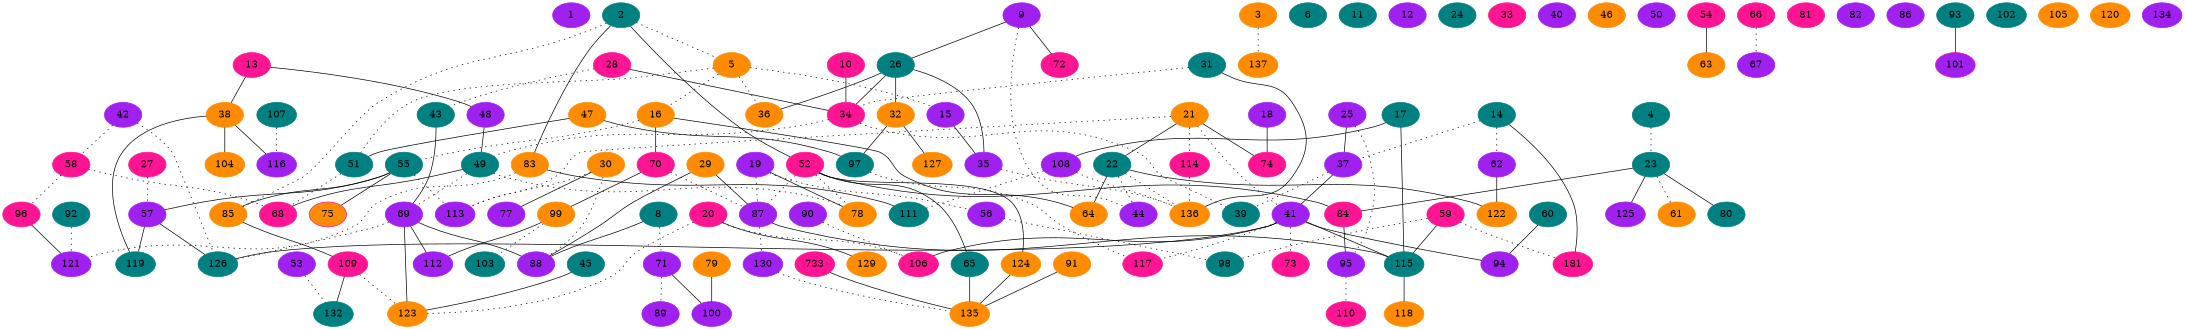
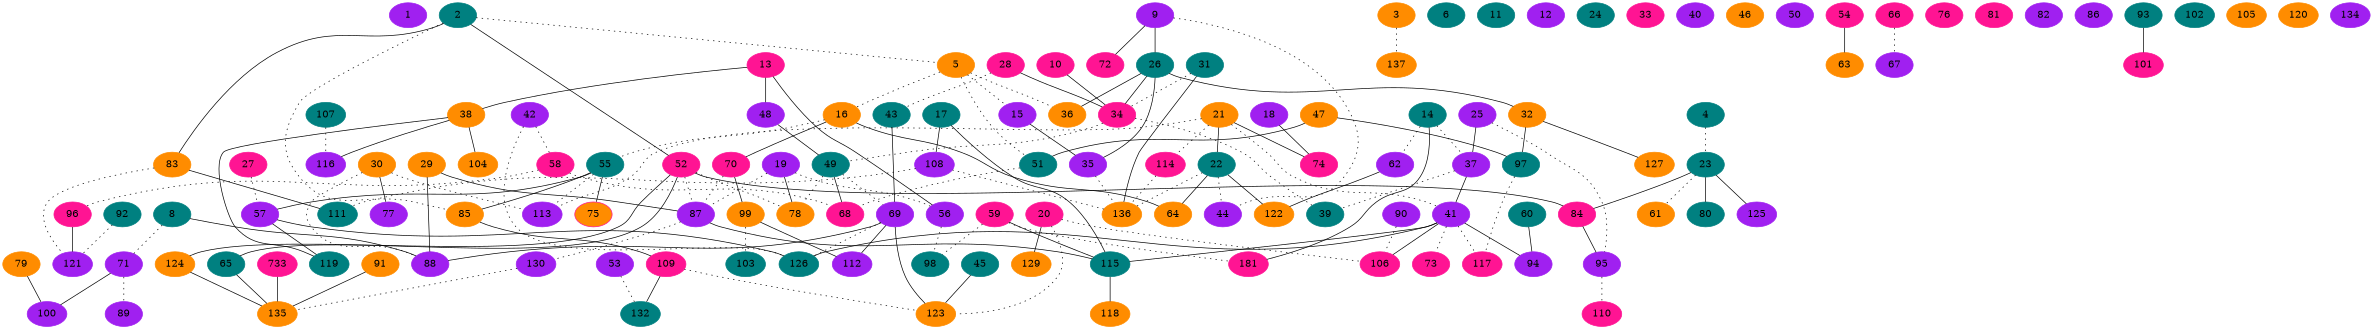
  graph {
    node [color=purple style=filled]
    edge [style=solid]
    1
    2 [color=teal]
    5 [color=darkorange]
    52 [color=deeppink]
    83 [color=darkorange]
    85 [color=darkorange]
    15
    16 [color=darkorange]
    36 [color=darkorange]
    51 [color=teal]
    78 [color=darkorange]
    87
    84 [color=deeppink]
    65 [color=teal]
    124 [color=darkorange]
    111 [color=teal]
    121
    109 [color=deeppink]
    3 [color=darkorange]
    137 [color=darkorange]
    4 [color=teal]
    23 [color=teal]
    61 [color=darkorange]
    80 [color=teal]
    125
    35
    55 [color=teal]
    64 [color=darkorange]
    70 [color=deeppink]
    68 [color=deeppink]
    6 [color=teal]
    43 [color=teal]
    69
    92 [color=teal]
    115 [color=teal]
    118 [color=darkorange]
    8 [color=teal]
    71
    88
    89
    100
    26 [color=teal]
    9
    44
    72 [color=deeppink]
    34 [color=deeppink]
    32 [color=darkorange]
    10 [color=deeppink]
    39 [color=teal]
    49 [color=teal]
    11 [color=teal]
    12
    13 [color=deeppink]
    38 [color=darkorange]
    48
    56
    104 [color=darkorange]
    116
    119 [color=teal]
    98 [color=teal]
    14 [color=teal]
    37
    62
    n64 [color=deeppink label=181]
    41
    122 [color=darkorange]
    136 [color=darkorange]
    113
    57
    75 [color=deeppink fillcolor=darkorange]
    99 [color=darkorange]
    17 [color=teal]
    108
    74 [color=deeppink]
    18
    19
    130
    20 [color=deeppink]
    106 [color=deeppink]
    123 [color=darkorange]
    129 [color=darkorange]
    21 [color=darkorange]
    22 [color=teal]
    114 [color=deeppink]
    73 [color=deeppink]
    94
    117 [color=deeppink]
    126 [color=teal]
    95
    24 [color=teal]
    25
    110 [color=deeppink]
    97 [color=teal]
    127 [color=darkorange]
    27 [color=deeppink]
    28 [color=deeppink]
    29 [color=darkorange]
    30 [color=darkorange]
    77
    31 [color=teal]
    33 [color=deeppink]
    40
    42
    58 [color=deeppink]
    96 [color=deeppink]
    112
    45 [color=teal]
    46 [color=darkorange]
    47 [color=darkorange]
    50
    135 [color=darkorange]
    132 [color=teal]
    53
    54 [color=deeppink]
    63 [color=darkorange]
    59 [color=deeppink]
    60 [color=teal]
    66 [color=deeppink]
    67
    103 [color=teal]
+   76 [color=deeppink]
    79 [color=darkorange]
    81 [color=deeppink]
    82
    86
    90
    91 [color=darkorange]
    93 [color=teal]
-   101 [color=deeppink fillcolor=purple]
+   101 [color=deeppink]
    102 [color=teal]
    105 [color=darkorange]
    107 [color=teal]
    120 [color=darkorange]
    n134 [color=deeppink label=733]
    134
    2 -- 5 [style=dotted]
    2 -- 52
    2 -- 83
    2 -- 85 [style=dotted]
    5 -- 15 [style=dotted]
    5 -- 16 [style=dotted]
    5 -- 36 [style=dotted]
    5 -- 51 [style=dotted]
    52 -- 78 [style=dotted]
    52 -- 87 [style=dotted]
    52 -- 84
    52 -- 65
    52 -- 124
    83 -- 111
    83 -- 121 [style=dotted]
    85 -- 109
    15 -- 35
    16 -- 55 [style=dotted]
    16 -- 64
    16 -- 70
    51 -- 68 [style=dotted]
    87 -- 115
    87 -- 130 [style=dotted]
    84 -- 95
    65 -- 135
    124 -- 135
    109 -- 123 [style=dotted]
    109 -- 132
    3 -- 137 [style=dotted]
    4 -- 23 [style=dotted]
    23 -- 84
    23 -- 61 [style=dotted]
    23 -- 80
    23 -- 125
    35 -- 136 [style=dotted]
    55 -- 85
    55 -- 113 [style=dotted]
    55 -- 57
    55 -- 75
    70 -- 87 [style=dotted]
    70 -- 99
    43 -- 69
    69 -- 88
    69 -- 123
    69 -- 126 [style=dotted]
    69 -- 112
    92 -- 121 [style=dotted]
    115 -- 118
    8 -- 71 [style=dotted]
    8 -- 88
    71 -- 89 [style=dotted]
    71 -- 100
    26 -- 36
    26 -- 35
    26 -- 34
    26 -- 32
    9 -- 26
    9 -- 44 [style=dotted]
    9 -- 72
    34 -- 39 [style=dotted]
    34 -- 49 [style=dotted]
    32 -- 97
    32 -- 127
    10 -- 34
    49 -- 78 [style=dotted]
    49 -- 68
    49 -- 69 [style=dotted]
    13 -- 38
    13 -- 48
+   13 -- 56
    38 -- 104
    38 -- 116
    38 -- 119
    48 -- 49
    56 -- 98 [style=dotted]
    14 -- 37 [style=dotted]
    14 -- 62 [style=dotted]
    14 -- n64
    37 -- 39 [style=dotted]
    37 -- 41
    62 -- 122
    41 -- 115
    41 -- 106
    41 -- 73 [style=dotted]
    41 -- 94
    41 -- 117 [style=dotted]
    41 -- 126
    57 -- 119
    57 -- 126
    99 -- 112
    99 -- 103 [style=dotted]
    17 -- 115
    17 -- 108
    108 -- 111 [style=dotted]
    108 -- 136 [style=dotted]
    18 -- 74
    19 -- 78
    19 -- 87 [style=dotted]
    19 -- 56 [style=dotted]
    130 -- 135 [style=dotted]
    20 -- 106 [style=dotted]
    20 -- 123 [style=dotted]
    20 -- 129
    21 -- 41 [style=dotted]
    21 -- 113 [style=dotted]
    21 -- 74
    21 -- 22
    21 -- 114 [style=dotted]
    22 -- 64
    22 -- 44 [style=dotted]
    22 -- 122
    22 -- 136 [style=dotted]
    114 -- 136 [style=dotted]
    95 -- 110 [style=dotted]
    25 -- 37
    25 -- 95 [style=dotted]
    97 -- 117 [style=dotted]
    27 -- 57 [style=dotted]
    28 -- 43 [style=dotted]
    28 -- 34
    29 -- 87
    29 -- 88
    30 -- 88 [style=dotted]
    30 -- 113 [style=dotted]
    30 -- 77
    31 -- 34 [style=dotted]
    31 -- 136
    42 -- 126 [style=dotted]
    42 -- 58 [style=dotted]
    58 -- 68 [style=dotted]
    58 -- 96 [style=dotted]
    96 -- 121
    45 -- 123
    47 -- 51
    47 -- 97
    53 -- 132 [style=dotted]
    54 -- 63
    59 -- 115
    59 -- 98 [style=dotted]
    59 -- n64 [style=dotted]
    60 -- 94
    66 -- 67 [style=dotted]
    79 -- 100
    90 -- 106 [style=dotted]
    91 -- 135
    93 -- 101
    107 -- 116 [style=dotted]
    n134 -- 135
  }
